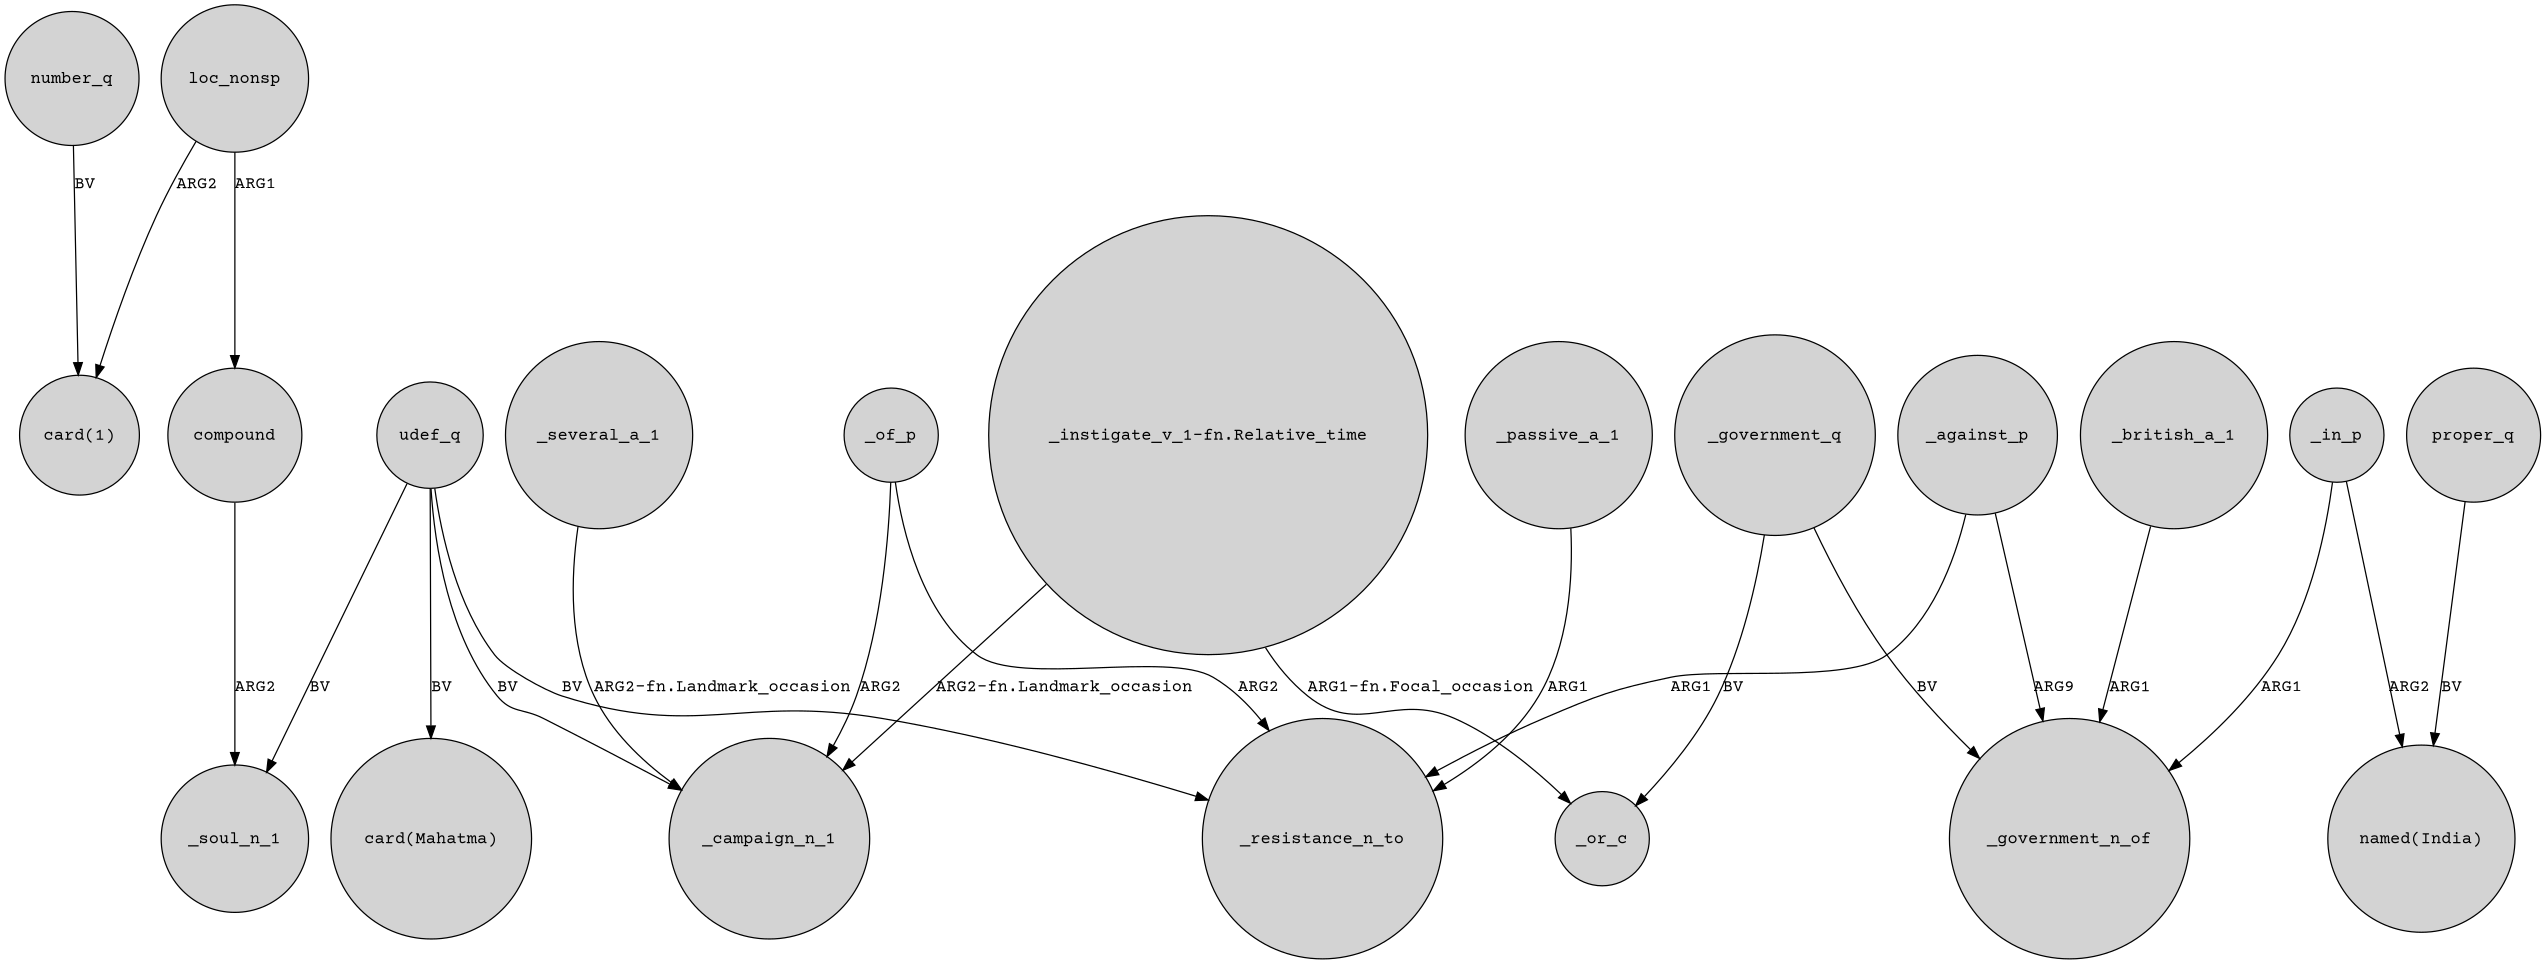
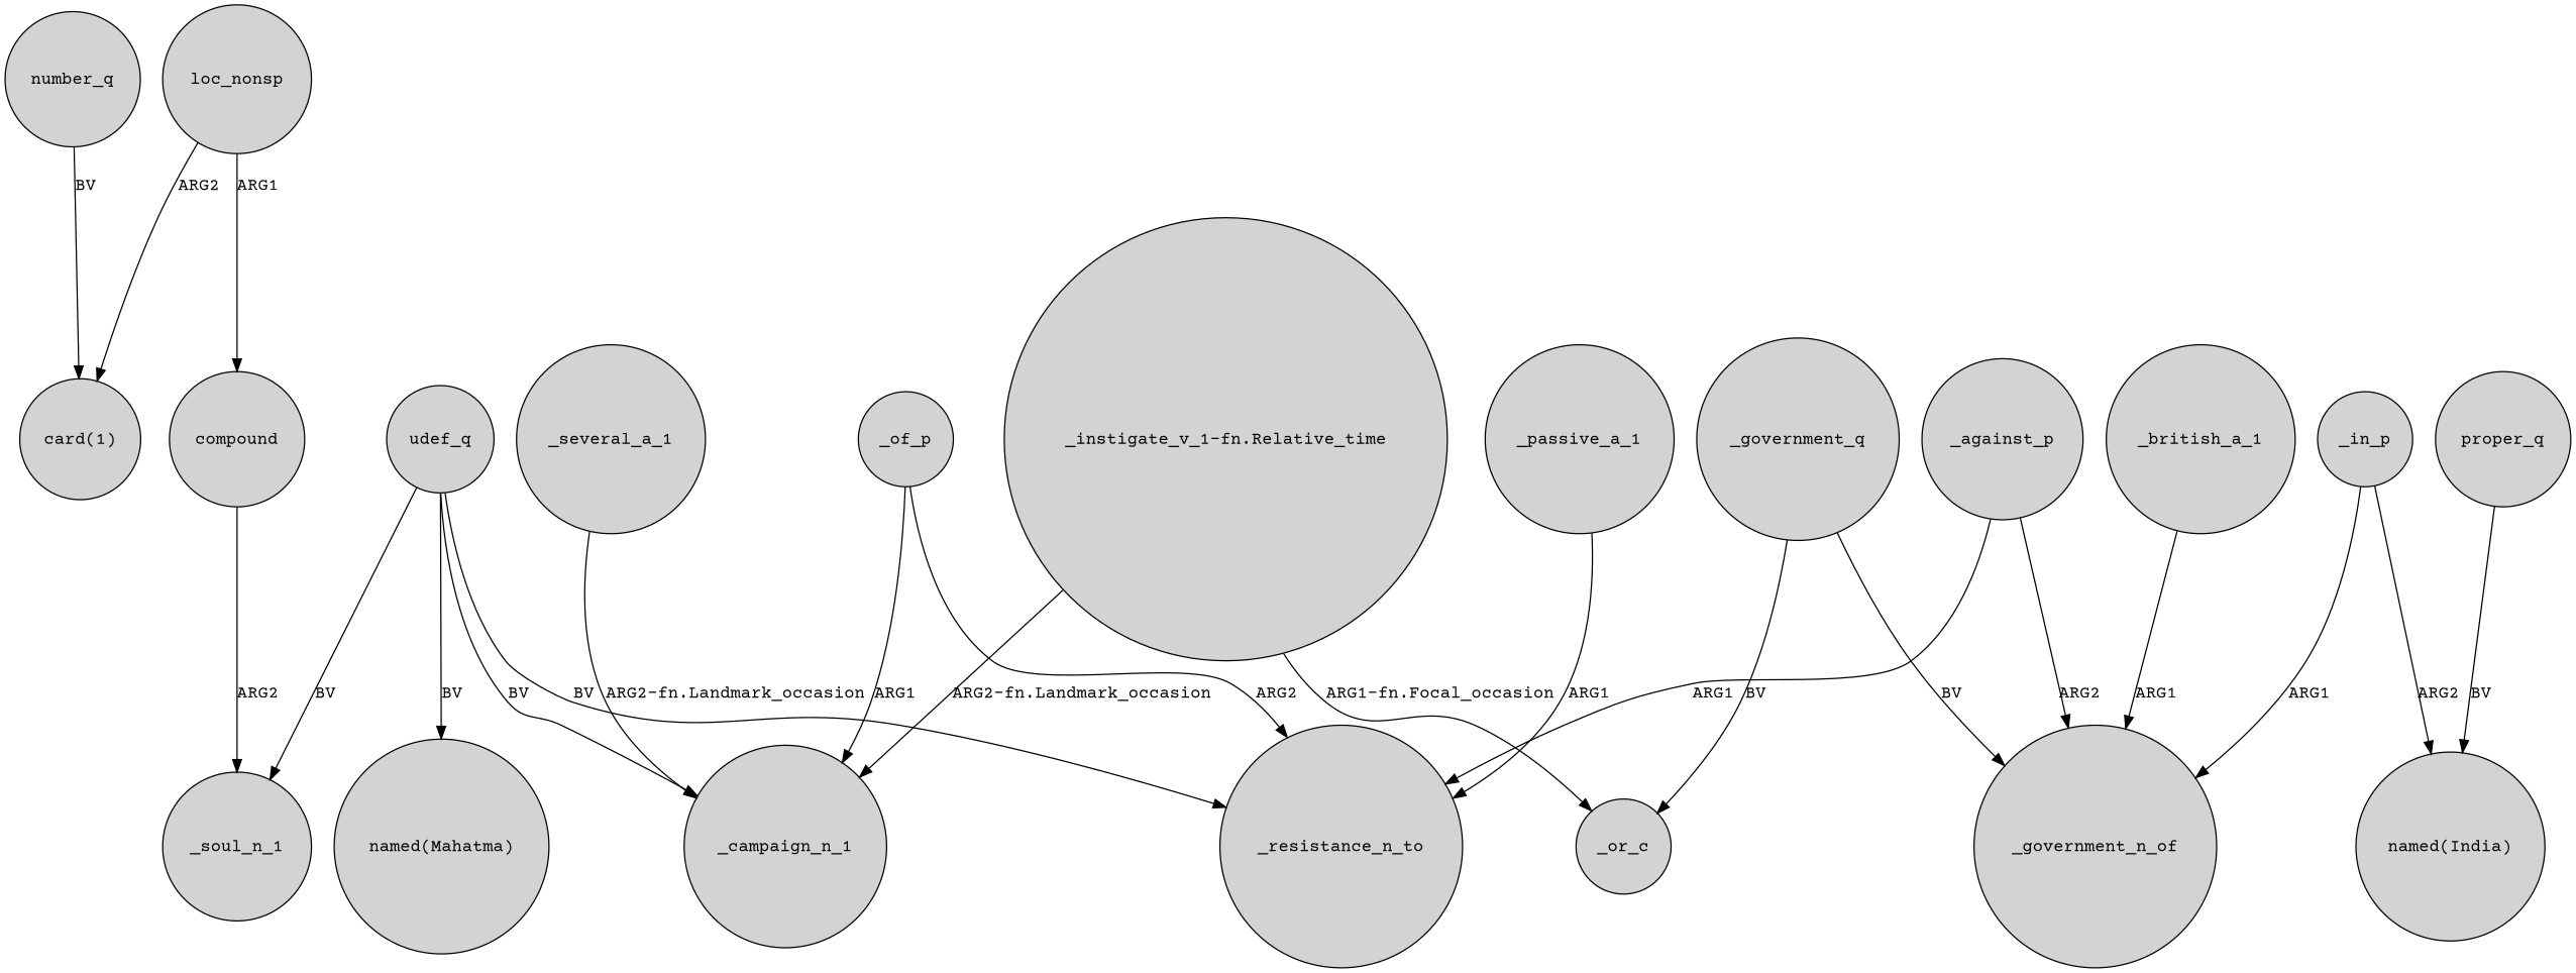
  digraph {
    fontname="Courier Prime"
    node [fontname="Courier Prime" shape=circle style=filled]
    edge [fontname="Courier Prime"]
    number_q
    "card(1)"
    udef_q
    _campaign_n_1
    _resistance_n_to
-   "named(Mahatma)" [label="card(Mahatma)"]
+   "named(Mahatma)"
    _soul_n_1
    proper_q
    "named(India)"
    _against_p
    _government_n_of
    loc_nonsp
    compound
    "_instigate_v_1-fn.Relative_time"
    _or_c
    _british_a_1
    _several_a_1
    _in_p
    _of_p
    n20 [label=_government_q]
    _passive_a_1
    number_q -> "card(1)" [label=BV]
    udef_q -> _campaign_n_1 [label=BV]
    udef_q -> _resistance_n_to [label=BV]
    udef_q -> "named(Mahatma)" [label=BV]
    udef_q -> _soul_n_1 [label=BV]
    proper_q -> "named(India)" [label=BV]
    _against_p -> _resistance_n_to [label=ARG1]
-   _against_p -> _government_n_of [label=ARG9]
+   _against_p -> _government_n_of [label=ARG2]
    loc_nonsp -> "card(1)" [label=ARG2]
    loc_nonsp -> compound [label=ARG1]
    compound -> _soul_n_1 [label=ARG2]
    "_instigate_v_1-fn.Relative_time" -> _campaign_n_1 [label="ARG2-fn.Landmark_occasion"]
    "_instigate_v_1-fn.Relative_time" -> _or_c [label="ARG1-fn.Focal_occasion"]
    _british_a_1 -> _government_n_of [label=ARG1]
    _several_a_1 -> _campaign_n_1 [label="ARG2-fn.Landmark_occasion"]
    _in_p -> "named(India)" [label=ARG2]
    _in_p -> _government_n_of [label=ARG1]
-   _of_p -> _campaign_n_1 [label=ARG2]
+   _of_p -> _campaign_n_1 [label=ARG1]
    _of_p -> _resistance_n_to [label=ARG2]
    n20 -> _government_n_of [label=BV]
    n20 -> _or_c [label=BV]
    _passive_a_1 -> _resistance_n_to [label=ARG1]
  }
